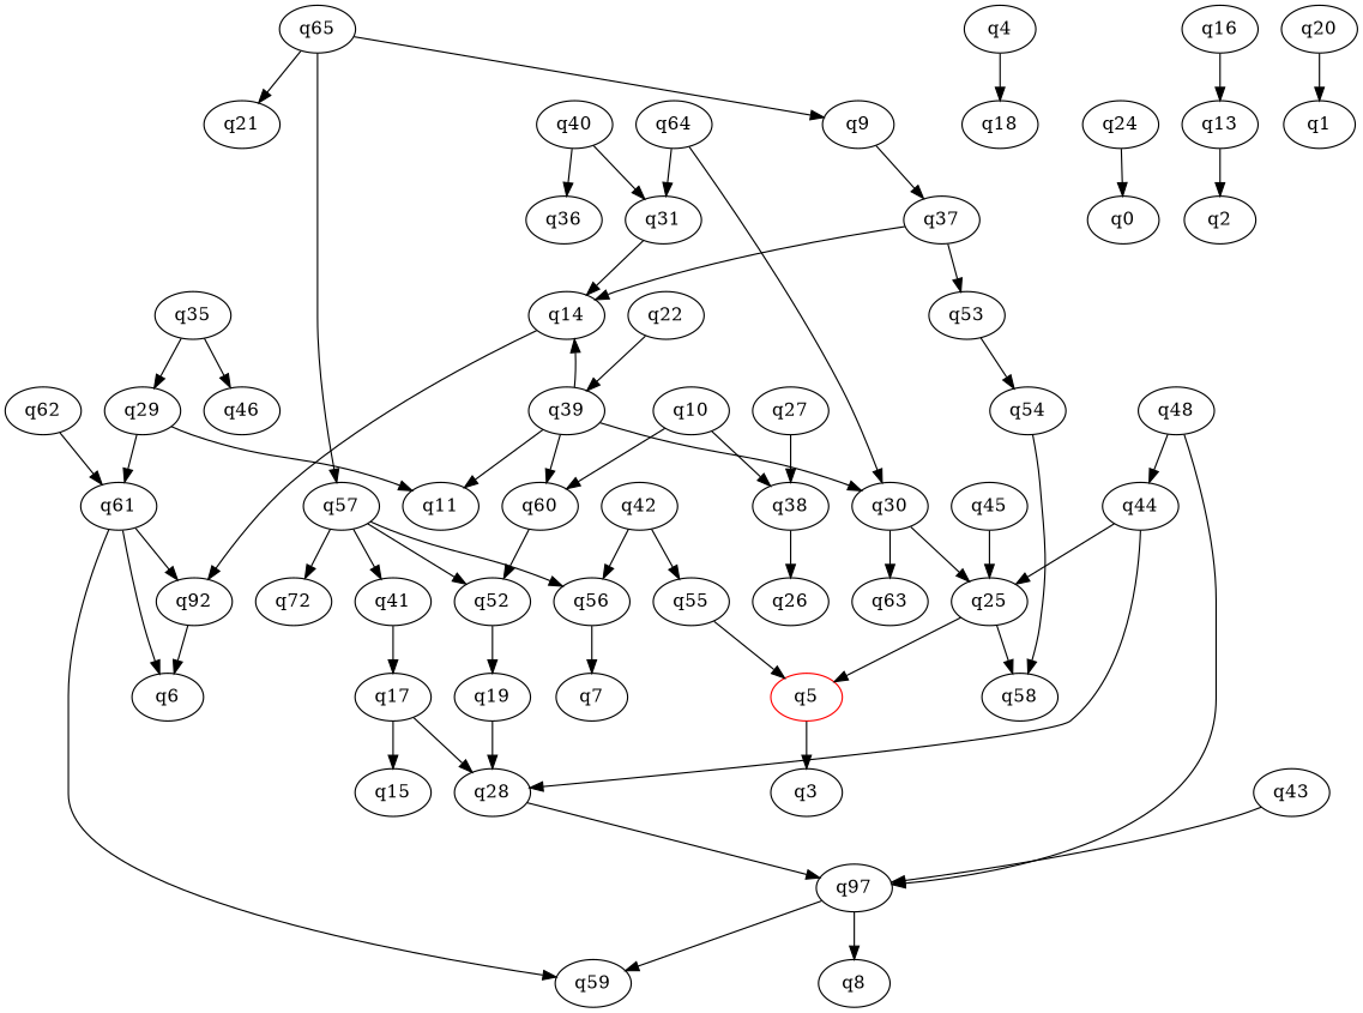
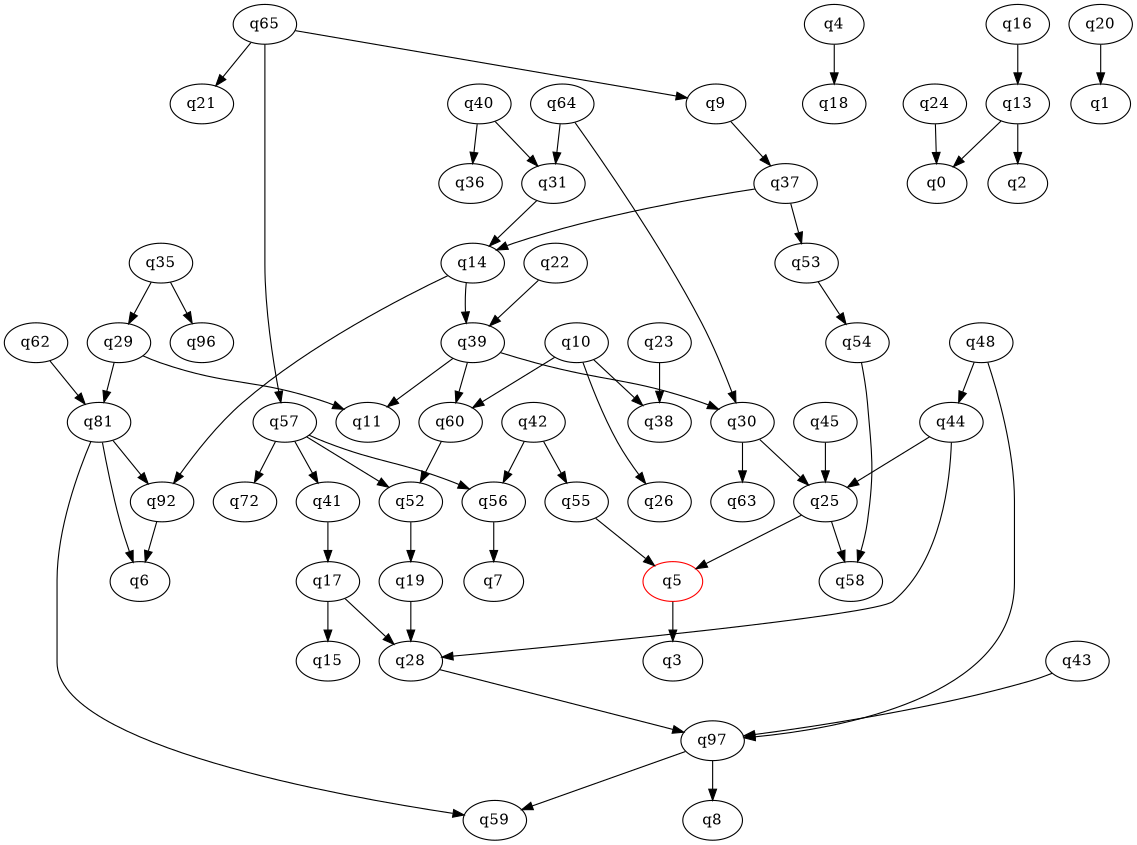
  digraph {
    q5 [color=red final=1 initial=1]
    q3
    q4
    q18
    q9
    q37
    q14
    q53
    n9 [label=q92]
    q39
    q54
    q10
    q26
    q38
    q60
    q52
    q19
    q6
    q13
    q0
    q2
    q11
    q30
    q25
    q63
    q16
    q17
    q15
    q28
    n30 [label=q97]
    q8
    q59
    q20
    q1
    q41
    q22
    q24
    q58
-   q27
+   q27 [label=q23]
    q29
-   q61
+   q61 [label=q81]
    q31
    q35
-   q46
+   q46 [label=q96]
    q40
    q36
    q42
    q55
    q56
    q7
    q43
    q44
    q45
    q48
    q57
    n56 [label=q72]
    q62
    q64
    q65
    q21
    q5 -> q3
    q4 -> q18
    q9 -> q37
    q37 -> q14
    q37 -> q53
    q14 -> n9
-   q39 -> q14
+   q14 -> q39
    q53 -> q54
    n9 -> q6
    q39 -> q60
    q39 -> q11
    q39 -> q30
    q54 -> q58
-   q38 -> q26
+   q10 -> q26
    q10 -> q38
    q10 -> q60
    q60 -> q52
    q52 -> q19
    q19 -> q28
+   q13 -> q0
    q13 -> q2
    q30 -> q25
    q30 -> q63
    q25 -> q5
    q25 -> q58
    q16 -> q13
    q17 -> q15
    q17 -> q28
    q28 -> n30
    n30 -> q8
    n30 -> q59
    q20 -> q1
    q41 -> q17
    q22 -> q39
    q24 -> q0
    q27 -> q38
    q29 -> q11
    q29 -> q61
    q61 -> n9
    q61 -> q6
    q61 -> q59
    q31 -> q14
    q35 -> q29
    q35 -> q46
    q40 -> q31
    q40 -> q36
    q42 -> q55
    q42 -> q56
    q55 -> q5
    q56 -> q7
    q43 -> n30
    q44 -> q25
    q44 -> q28
    q45 -> q25
    q48 -> n30
    q48 -> q44
    q57 -> q52
    q57 -> q41
    q57 -> q56
    q57 -> n56
    q62 -> q61
    q64 -> q30
    q64 -> q31
    q65 -> q9
    q65 -> q57
    q65 -> q21
  }
